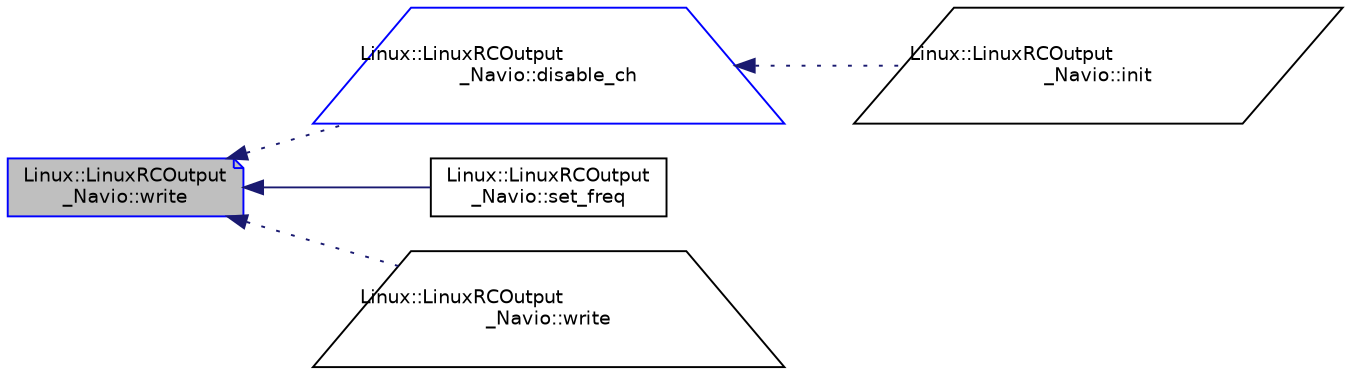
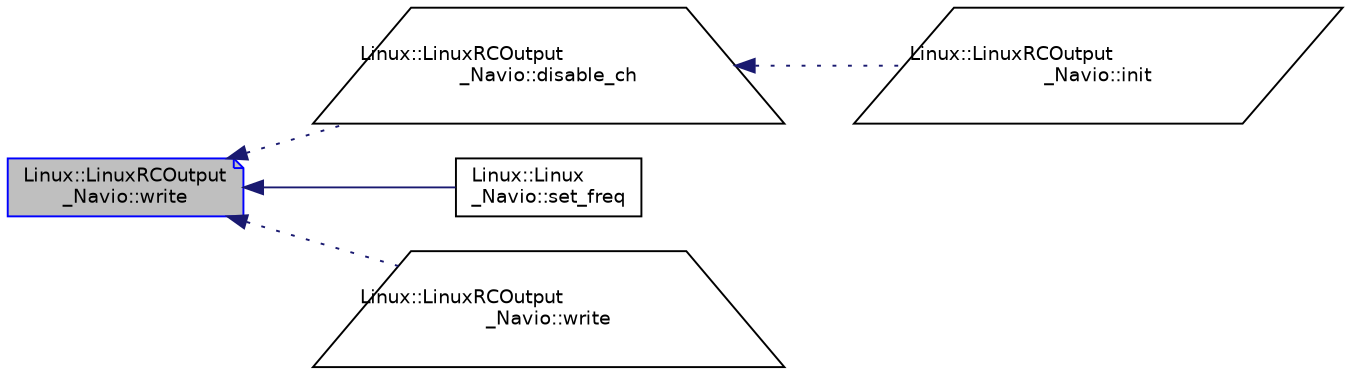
  digraph {
    rankdir=LR
    node [color=black fillcolor=white fontname=Helvetica fontsize=10 shape=trapezium style=filled]
    edge [color=midnightblue dir=back fontname=Helvetica fontsize=10 labelfontname=Helvetica labelfontsize=10 style=dotted]
    n1 [color=blue fillcolor=grey75 fontcolor=black height=0.2 label="Linux::LinuxRCOutput\l_Navio::write" shape=note width=0.4]
-   n2 [color=blue height=0.2 label="Linux::LinuxRCOutput\l_Navio::disable_ch" width=0.4]
-   n3 [height=0.2 label="Linux::LinuxRCOutput\l_Navio::set_freq" shape=box width=0.4]
+   n2 [height=0.2 label="Linux::LinuxRCOutput\l_Navio::disable_ch" width=0.4]
+   n3 [height=0.2 label="Linux::Linux\l_Navio::set_freq" shape=box width=0.4]
    n4 [height=0.2 label="Linux::LinuxRCOutput\l_Navio::write" width=0.4]
    n5 [height=0.2 label="Linux::LinuxRCOutput\l_Navio::init" shape=parallelogram width=0.4]
    n1 -> n2
    n1 -> n3 [style=solid]
    n1 -> n4
    n2 -> n5
  }
